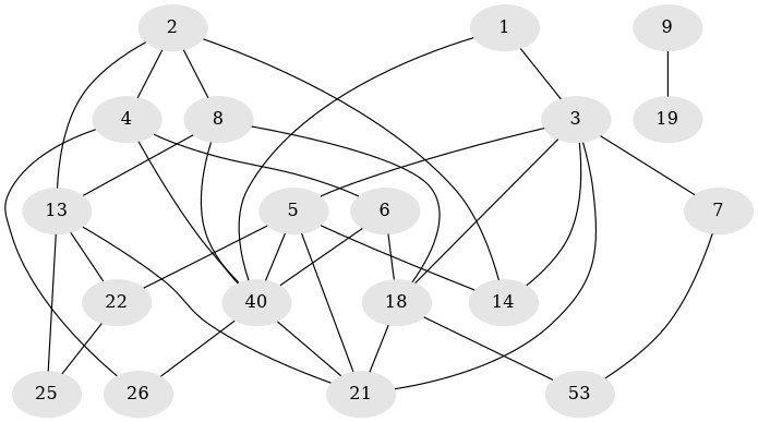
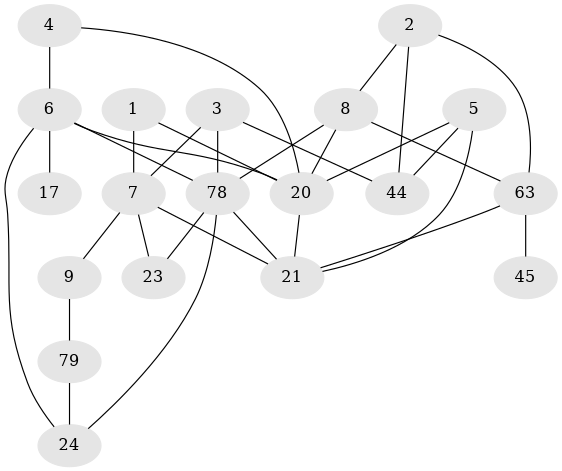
  graph {
    node [color=gray90 style=filled]
    edge [weight=1.0]
    1
    7
-   20 [label=40]
+   20
    21
    9
-   23 [label=53]
-   26
+   23
    2
    4
    8
-   13
-   14
+   13 [label=63]
+   14 [label=44]
    6
-   18
-   22
-   25
+   18 [label=78]
+   25 [label=45]
    3
    5
-   19
-   1 -- 3
+   24
+   17
+   19 [label=79]
+   1 -- 7
    1 -- 20
-   3 -- 21
+   7 -- 21
+   7 -- 9
    7 -- 23
    20 -- 21
-   20 -- 26
    9 -- 19
-   2 -- 4
    2 -- 8
    2 -- 13
    2 -- 14
    4 -- 20
-   4 -- 26 [weight=2.0]
    4 -- 6 [weight=2.0]
    8 -- 20
    8 -- 13
    8 -- 18
    13 -- 21
-   13 -- 22
    13 -- 25 [weight=3.0]
    6 -- 20
    6 -- 18 [weight=2.0]
+   6 -- 24
+   6 -- 17
    18 -- 21 [weight=2.0]
    18 -- 23
-   22 -- 25 [weight=2.0]
+   18 -- 24
    3 -- 7
    3 -- 14
    3 -- 18
-   3 -- 5
    5 -- 20
    5 -- 21
    5 -- 14
-   5 -- 22
+   19 -- 24 [weight=2.0]
  }
